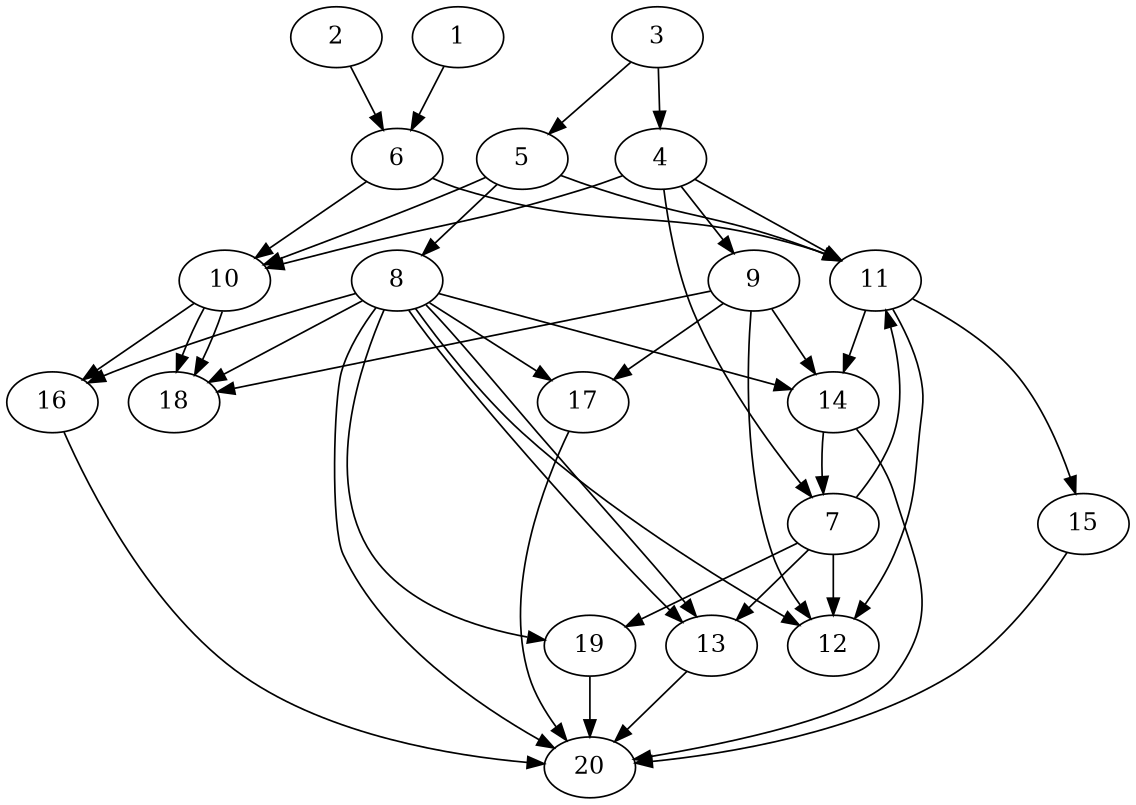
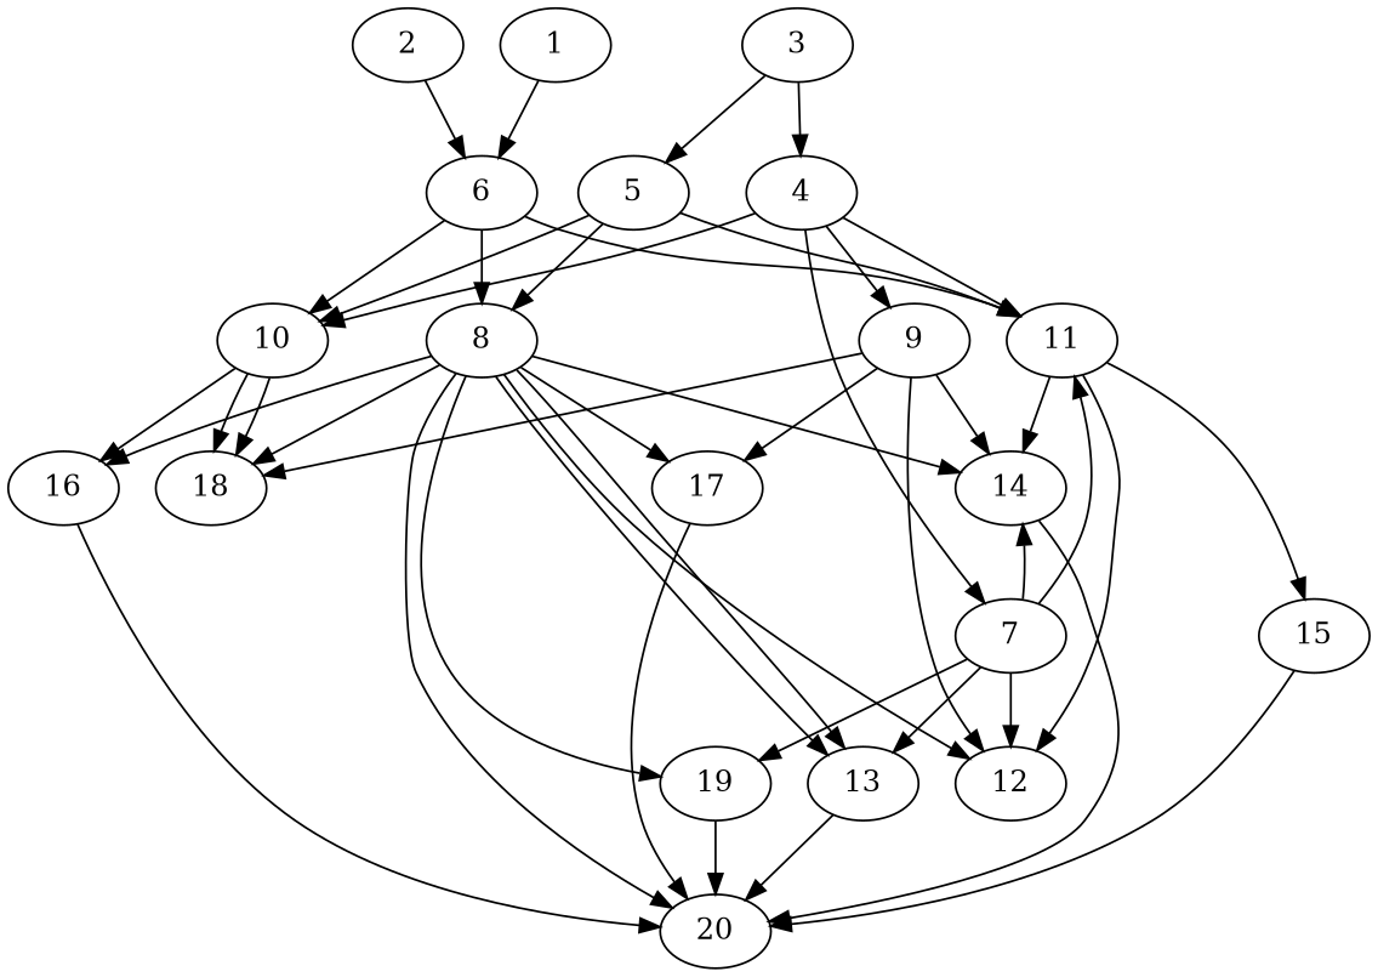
  digraph {
    fontname="DejaVu Serif"
    node [alpha=0.13 fontname="DejaVu Serif"]
    edge [fontname="DejaVu Serif"]
    1 [alpha=0.01 expect_size=42871808]
    6 [expect_size=34772992]
    10 [alpha=0.08 expect_size=41722880]
    11 [alpha=0.08 expect_size=48984064]
    8 [alpha=0.09 expect_size=6800384]
    16 [alpha=0.11 expect_size=24147968]
    18 [alpha=0.18 expect_size=15236096]
    12 [alpha=0.19 expect_size=52054016]
    14 [alpha=0.06 expect_size=18989056]
    15 [alpha=0.08 expect_size=43211776]
    13 [alpha=0.11 expect_size=36619264]
    19 [alpha=0.20 expect_size=36182016]
    17 [alpha=0.14 expect_size=8155136]
    20 [alpha=0.12 expect_size=13302784]
    2 [expect_size=37469184]
    3 [expect_size=17037312]
    4 [alpha=0.10 expect_size=47071232]
    5 [alpha=0.12 expect_size=36589568]
    7 [alpha=0.03 expect_size=24899584]
    9 [alpha=0.10 expect_size=36142080]
    1 -> 6
    6 -> 10
    6 -> 11
+   6 -> 8
    10 -> 16
    10 -> 18
    10 -> 18
    11 -> 12
    11 -> 14
    11 -> 15
    8 -> 16
    8 -> 18
    8 -> 12
    8 -> 14
    8 -> 13
    8 -> 13
    8 -> 19
    8 -> 17
    8 -> 20
    16 -> 20
    14 -> 20
    15 -> 20
    13 -> 20
    19 -> 20
    17 -> 20
    2 -> 6
    3 -> 4
    3 -> 5
    4 -> 10
    4 -> 11
    4 -> 7
    4 -> 9
    5 -> 10
    5 -> 11
    5 -> 8
    7 -> 11
    7 -> 12
-   14 -> 7
+   7 -> 14
    7 -> 13
    7 -> 19
    9 -> 18
    9 -> 12
    9 -> 14
    9 -> 17
  }
